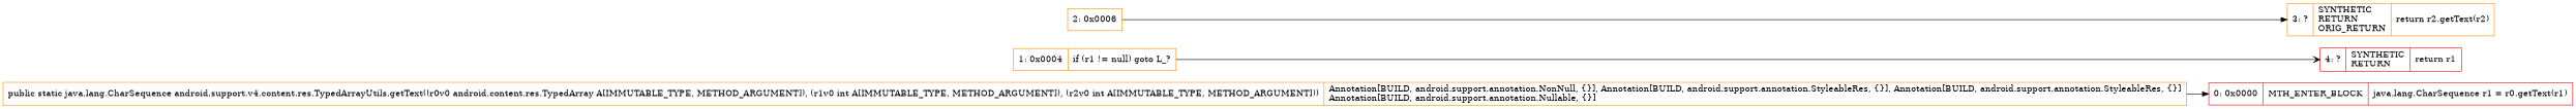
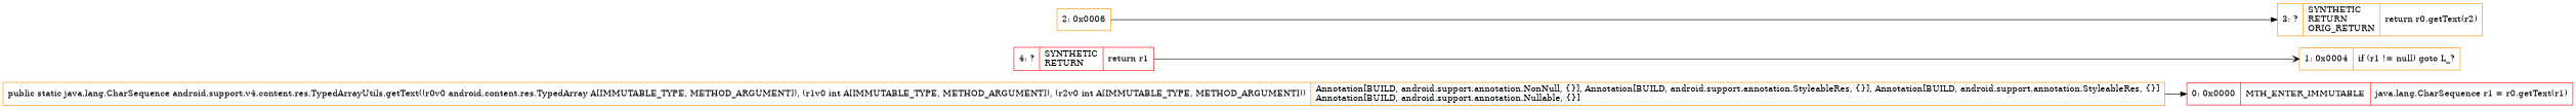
  digraph {
    rankdir=LR
    node [color=darkorange shape=record]
    edge [arrowhead=normal]
-   n1 [color=red label="{0\:\ 0x0000|MTH_ENTER_BLOCK\l|java.lang.CharSequence r1 = r0.getText(r1)\l}"]
+   n1 [color=red label="{0\:\ 0x0000|MTH_ENTER_IMMUTABLE\l|java.lang.CharSequence r1 = r0.getText(r1)\l}"]
    n2 [label="{1\:\ 0x0004|if (r1 != null) goto L_?\l}"]
    n3 [color=red label="{4\:\ ?|SYNTHETIC\lRETURN\l|return r1\l}"]
    n4 [label="{2\:\ 0x0006}"]
-   n5 [label="{3\:\ ?|SYNTHETIC\lRETURN\lORIG_RETURN\l|return r2.getText(r2)\l}"]
+   n5 [label="{3\:\ ?|SYNTHETIC\lRETURN\lORIG_RETURN\l|return r0.getText(r2)\l}"]
    n6 [label="{public static java.lang.CharSequence android.support.v4.content.res.TypedArrayUtils.getText((r0v0 android.content.res.TypedArray A[IMMUTABLE_TYPE, METHOD_ARGUMENT]), (r1v0 int A[IMMUTABLE_TYPE, METHOD_ARGUMENT]), (r2v0 int A[IMMUTABLE_TYPE, METHOD_ARGUMENT]))  | Annotation[BUILD, android.support.annotation.NonNull, \{\}], Annotation[BUILD, android.support.annotation.StyleableRes, \{\}], Annotation[BUILD, android.support.annotation.StyleableRes, \{\}]\lAnnotation[BUILD, android.support.annotation.Nullable, \{\}]\l}"]
-   n2 -> n3 [arrowhead=vee]
+   n3 -> n2 [arrowhead=vee]
    n4 -> n5
    n6 -> n1
  }
